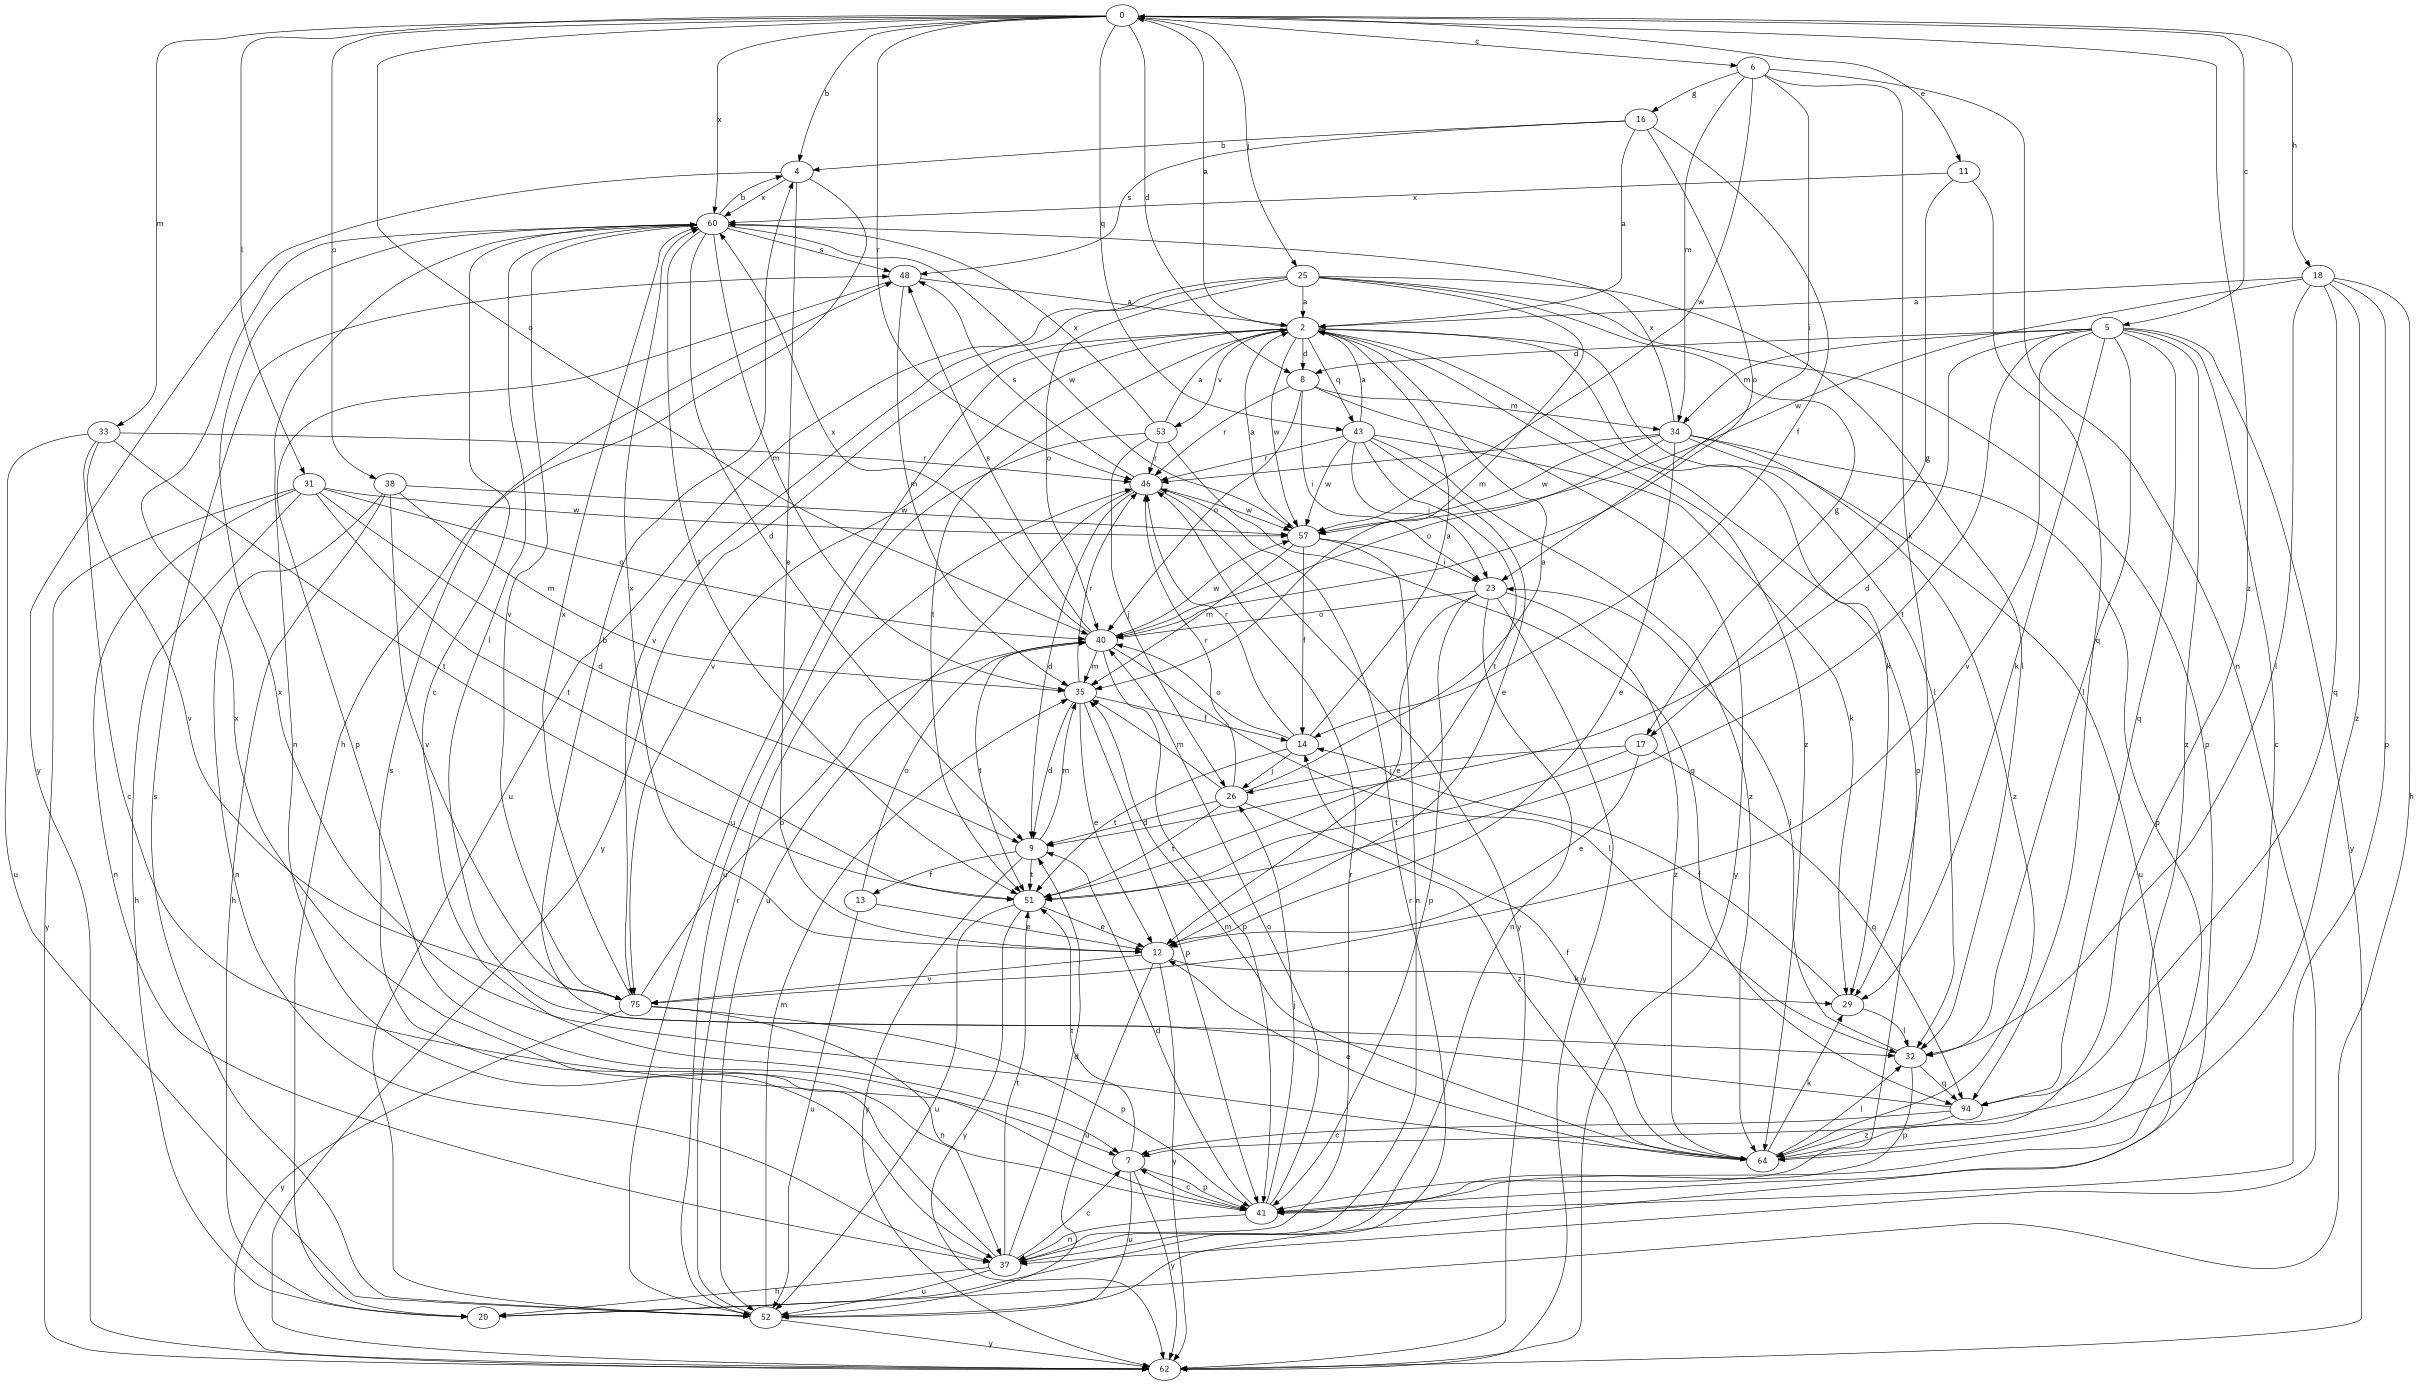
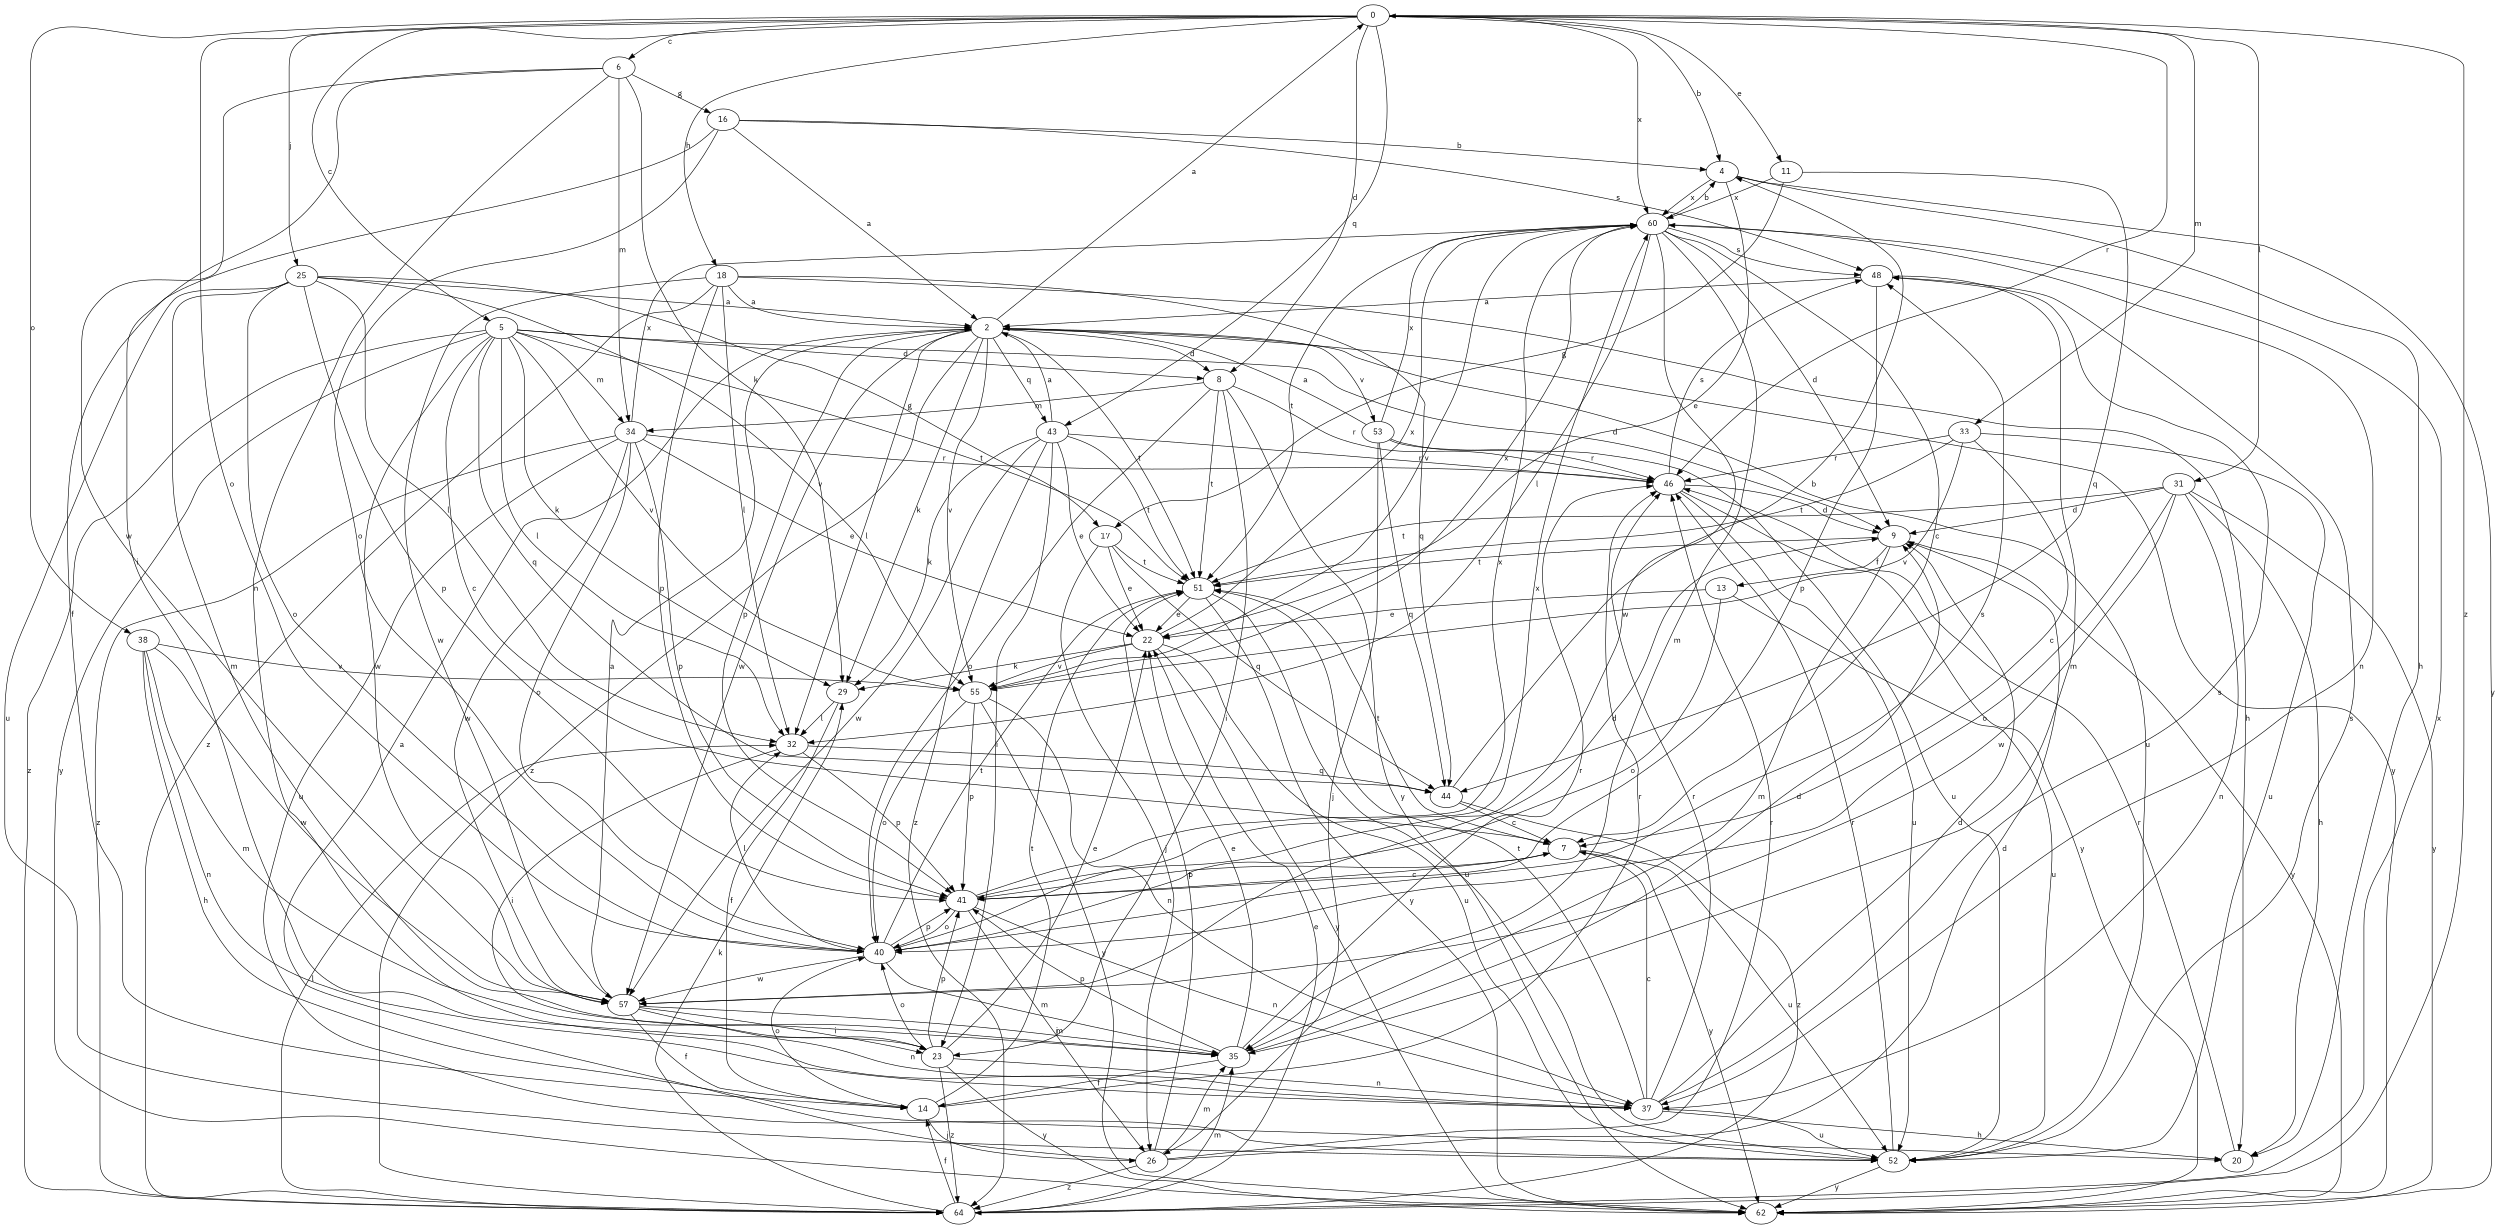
  strict digraph {
    fontname="IBM Plex Sans"
    node [fontname="IBM Plex Sans"]
    edge [fontname="IBM Plex Sans"]
    0
    4
    5
    6
    8
    11
    18
    25
    31
    33
    38
    40
    43
    46
    60
    62
-   12
+   12 [label=22]
    20
    64
    29
    32
    51
-   55 [label=75]
+   55
    57
    7
    9
    34
-   44 [label=94]
+   44
    16
    23
    37
    17
    2
    41
    52
    35
    48
    14
    53
    26
    13
    0 -> 4 [label=b]
    0 -> 5 [label=c]
    0 -> 6 [label=c]
    0 -> 8 [label=d]
    0 -> 11 [label=e]
    0 -> 18 [label=h]
    0 -> 25 [label=j]
    0 -> 31 [label=l]
    0 -> 33 [label=m]
    0 -> 38 [label=o]
    0 -> 40 [label=o]
    0 -> 43 [label=q]
    0 -> 46 [label=r]
    0 -> 60 [label=x]
    4 -> 60 [label=x]
    4 -> 62 [label=y]
    4 -> 12 [label=e]
    4 -> 20 [label=h]
    5 -> 8 [label=d]
    5 -> 62 [label=y]
    5 -> 64 [label=z]
    5 -> 29 [label=k]
    5 -> 32 [label=l]
    5 -> 51 [label=t]
    5 -> 55 [label=v]
-   46 -> 57 [label=w]
+   5 -> 57 [label=w]
    5 -> 7 [label=c]
    5 -> 9 [label=d]
    5 -> 34 [label=m]
    5 -> 44 [label=q]
    6 -> 29 [label=k]
    6 -> 57 [label=w]
    6 -> 34 [label=m]
    6 -> 16 [label=g]
    6 -> 23 [label=i]
    6 -> 37 [label=n]
    8 -> 40 [label=o]
    8 -> 46 [label=r]
    8 -> 62 [label=y]
+   8 -> 51 [label=t]
    8 -> 34 [label=m]
    8 -> 23 [label=i]
    11 -> 60 [label=x]
    11 -> 44 [label=q]
    11 -> 17 [label=g]
    18 -> 20 [label=h]
    18 -> 64 [label=z]
    18 -> 32 [label=l]
    18 -> 57 [label=w]
    18 -> 44 [label=q]
    18 -> 2 [label=a]
    18 -> 41 [label=p]
    25 -> 40 [label=o]
    25 -> 32 [label=l]
    25 -> 55 [label=v]
    25 -> 17 [label=g]
    25 -> 2 [label=a]
    25 -> 41 [label=p]
    25 -> 52 [label=u]
    25 -> 35 [label=m]
    31 -> 40 [label=o]
    31 -> 62 [label=y]
    31 -> 20 [label=h]
    31 -> 51 [label=t]
    31 -> 57 [label=w]
    31 -> 9 [label=d]
    31 -> 37 [label=n]
    33 -> 46 [label=r]
    33 -> 51 [label=t]
    33 -> 55 [label=v]
    33 -> 7 [label=c]
    33 -> 52 [label=u]
    38 -> 20 [label=h]
    38 -> 55 [label=v]
    38 -> 57 [label=w]
    38 -> 37 [label=n]
    38 -> 35 [label=m]
    40 -> 60 [label=x]
    40 -> 32 [label=l]
    40 -> 51 [label=t]
    40 -> 57 [label=w]
    40 -> 41 [label=p]
    40 -> 35 [label=m]
    40 -> 48 [label=s]
    43 -> 46 [label=r]
    43 -> 12 [label=e]
    43 -> 64 [label=z]
    43 -> 29 [label=k]
    43 -> 51 [label=t]
    43 -> 57 [label=w]
    43 -> 23 [label=i]
    43 -> 2 [label=a]
    46 -> 62 [label=y]
    46 -> 9 [label=d]
    46 -> 52 [label=u]
    46 -> 48 [label=s]
    60 -> 4 [label=b]
    60 -> 32 [label=l]
    60 -> 51 [label=t]
    60 -> 55 [label=v]
    60 -> 57 [label=w]
    60 -> 7 [label=c]
    60 -> 9 [label=d]
    60 -> 37 [label=n]
    60 -> 35 [label=m]
    60 -> 48 [label=s]
    12 -> 60 [label=x]
    12 -> 62 [label=y]
    12 -> 29 [label=k]
    12 -> 55 [label=v]
    12 -> 52 [label=u]
    20 -> 46 [label=r]
    64 -> 0 [label=z]
    64 -> 60 [label=x]
    64 -> 12 [label=e]
    64 -> 29 [label=k]
    64 -> 32 [label=l]
    64 -> 35 [label=m]
    64 -> 14 [label=f]
    29 -> 32 [label=l]
    29 -> 14 [label=f]
    32 -> 44 [label=q]
    32 -> 23 [label=i]
    32 -> 41 [label=p]
    51 -> 62 [label=y]
    51 -> 12 [label=e]
    51 -> 52 [label=u]
    55 -> 40 [label=o]
    55 -> 60 [label=x]
    55 -> 62 [label=y]
    55 -> 37 [label=n]
    55 -> 41 [label=p]
    57 -> 23 [label=i]
    57 -> 37 [label=n]
    57 -> 2 [label=a]
    57 -> 35 [label=m]
    57 -> 14 [label=f]
    7 -> 62 [label=y]
    7 -> 51 [label=t]
    7 -> 41 [label=p]
    7 -> 52 [label=u]
    9 -> 62 [label=y]
    9 -> 51 [label=t]
    9 -> 35 [label=m]
    9 -> 13 [label=f]
    34 -> 40 [label=o]
    34 -> 46 [label=r]
    34 -> 60 [label=x]
    34 -> 12 [label=e]
    34 -> 64 [label=z]
    34 -> 57 [label=w]
    34 -> 41 [label=p]
    34 -> 52 [label=u]
    44 -> 4 [label=b]
    44 -> 64 [label=z]
    44 -> 7 [label=c]
    16 -> 4 [label=b]
    16 -> 40 [label=o]
    16 -> 2 [label=a]
    16 -> 48 [label=s]
    16 -> 14 [label=f]
    23 -> 40 [label=o]
    23 -> 62 [label=y]
    23 -> 12 [label=e]
    23 -> 64 [label=z]
    23 -> 37 [label=n]
    23 -> 41 [label=p]
    37 -> 46 [label=r]
    37 -> 20 [label=h]
    37 -> 51 [label=t]
    37 -> 7 [label=c]
    37 -> 9 [label=d]
    37 -> 52 [label=u]
    37 -> 48 [label=s]
    17 -> 12 [label=e]
    17 -> 51 [label=t]
    17 -> 44 [label=q]
    17 -> 26 [label=j]
    2 -> 0 [label=a]
    2 -> 8 [label=d]
    2 -> 43 [label=q]
    2 -> 62 [label=y]
    2 -> 64 [label=z]
    2 -> 29 [label=k]
    2 -> 32 [label=l]
    2 -> 51 [label=t]
    2 -> 55 [label=v]
    2 -> 57 [label=w]
    2 -> 41 [label=p]
    2 -> 52 [label=u]
    2 -> 53 [label=v]
    41 -> 40 [label=o]
    41 -> 60 [label=x]
    41 -> 7 [label=c]
    41 -> 9 [label=d]
    41 -> 37 [label=n]
    41 -> 26 [label=j]
    52 -> 46 [label=r]
    52 -> 62 [label=y]
-   52 -> 35 [label=m]
    52 -> 48 [label=s]
    35 -> 46 [label=r]
    35 -> 12 [label=e]
    35 -> 9 [label=d]
    35 -> 41 [label=p]
    35 -> 14 [label=f]
    48 -> 2 [label=a]
    48 -> 41 [label=p]
    48 -> 35 [label=m]
    14 -> 40 [label=o]
    14 -> 46 [label=r]
    14 -> 51 [label=t]
-   14 -> 2 [label=a]
    14 -> 26 [label=j]
    53 -> 46 [label=r]
    53 -> 60 [label=x]
    53 -> 44 [label=q]
    53 -> 2 [label=a]
    53 -> 52 [label=u]
    53 -> 26 [label=j]
    26 -> 46 [label=r]
    26 -> 64 [label=z]
    26 -> 51 [label=t]
    26 -> 9 [label=d]
    26 -> 2 [label=a]
    26 -> 35 [label=m]
    13 -> 40 [label=o]
    13 -> 12 [label=e]
    13 -> 52 [label=u]
  }
